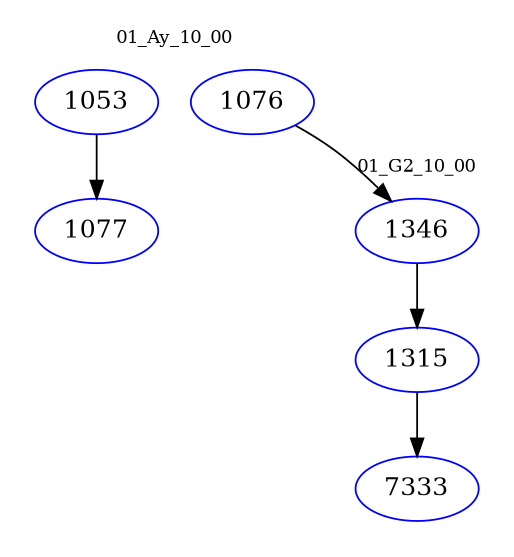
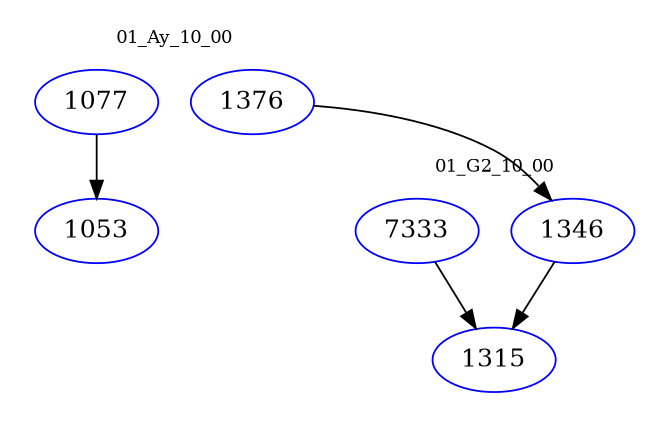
  digraph {
    fontname="DejaVu Serif"
    node [color=blue fontname="DejaVu Serif"]
    edge [color=black fontname="DejaVu Serif"]
-   n1 [label=1076]
+   n1 [label=1376]
    n2 [label=1053]
    n3 [label=1077]
    n4 [label=1346]
    n5 [label=1315]
    n6 [label=7333]
    subgraph cluster_1 {
      color=white
      fontsize=10
      label="01_Ay_10_00"
      n1
      n2
      n3
    }
    subgraph cluster_2 {
      color=white
      fontsize=10
      label="01_G2_10_00"
      n4
      n5
      n6
    }
    n1 -> n4
-   n2 -> n3
+   n3 -> n2
    n4 -> n5
-   n5 -> n6
+   n6 -> n5
  }
